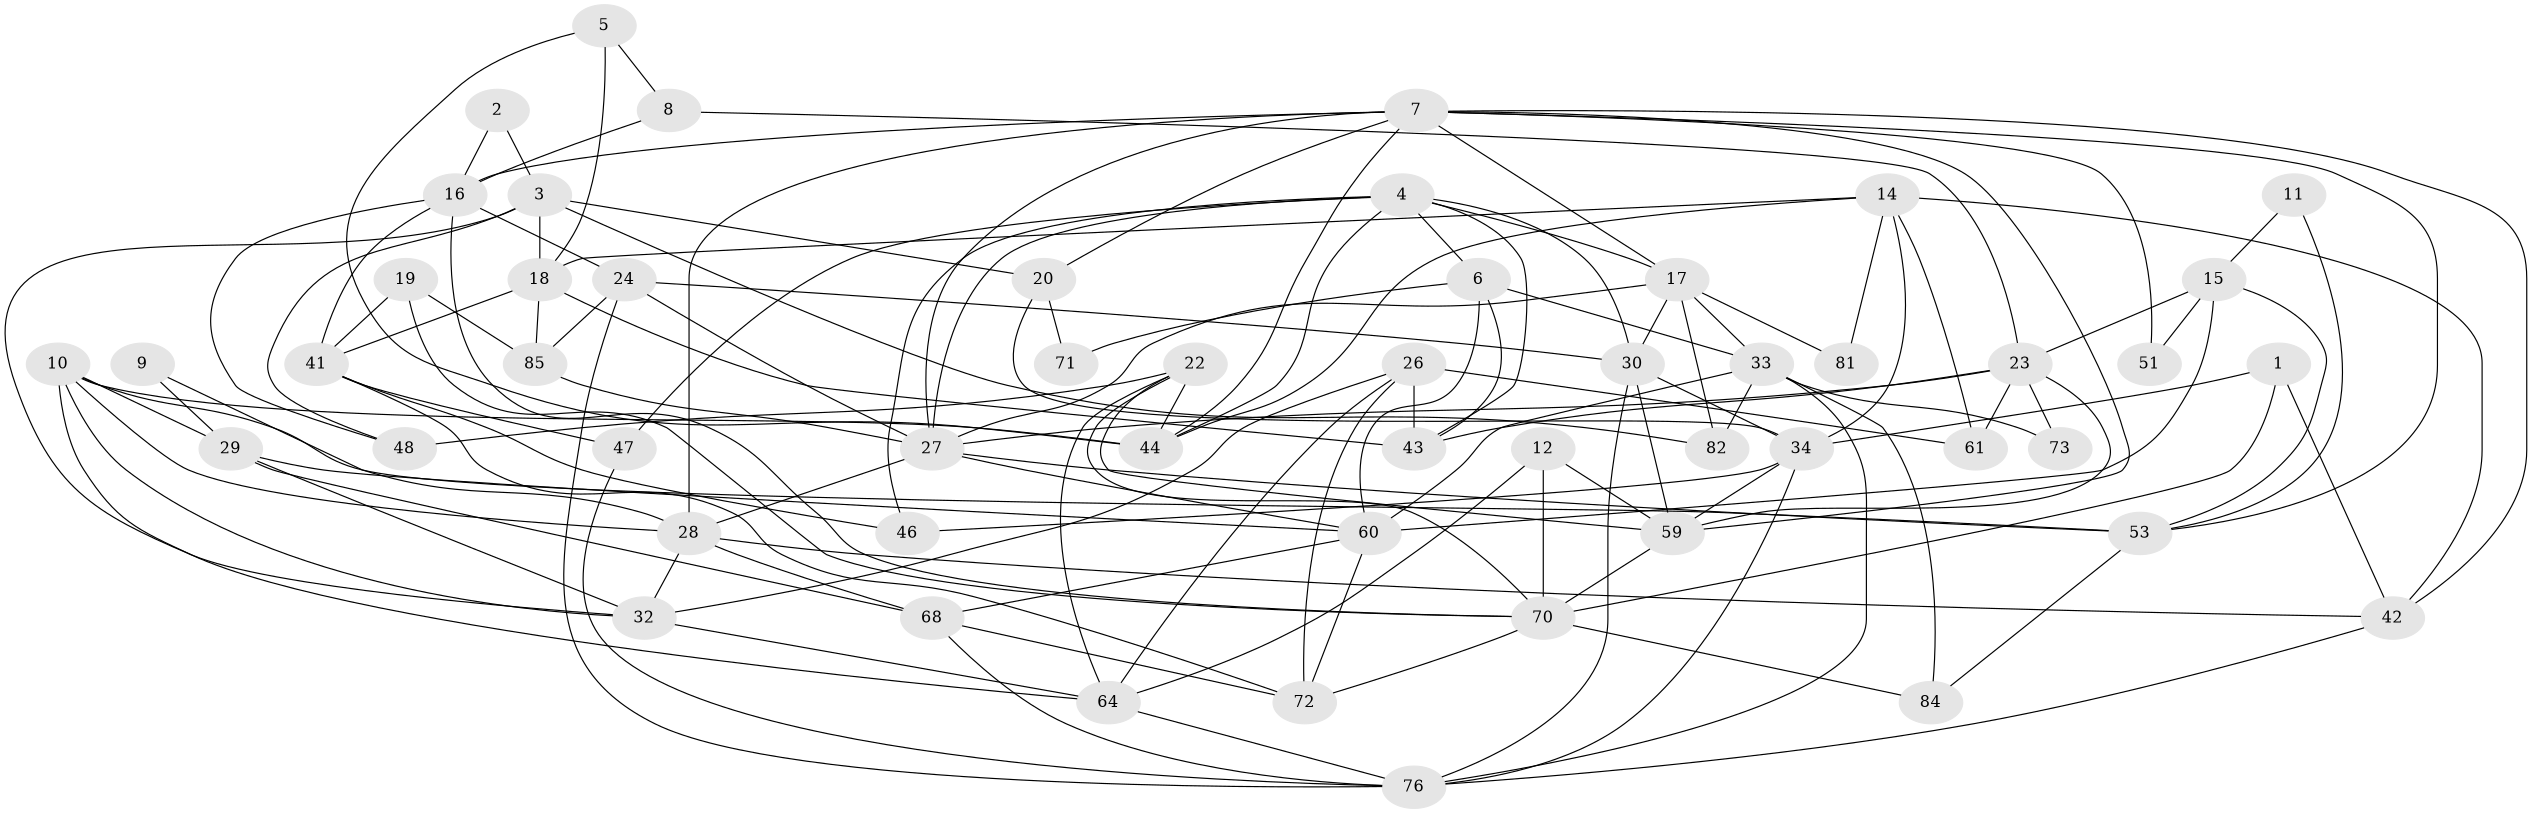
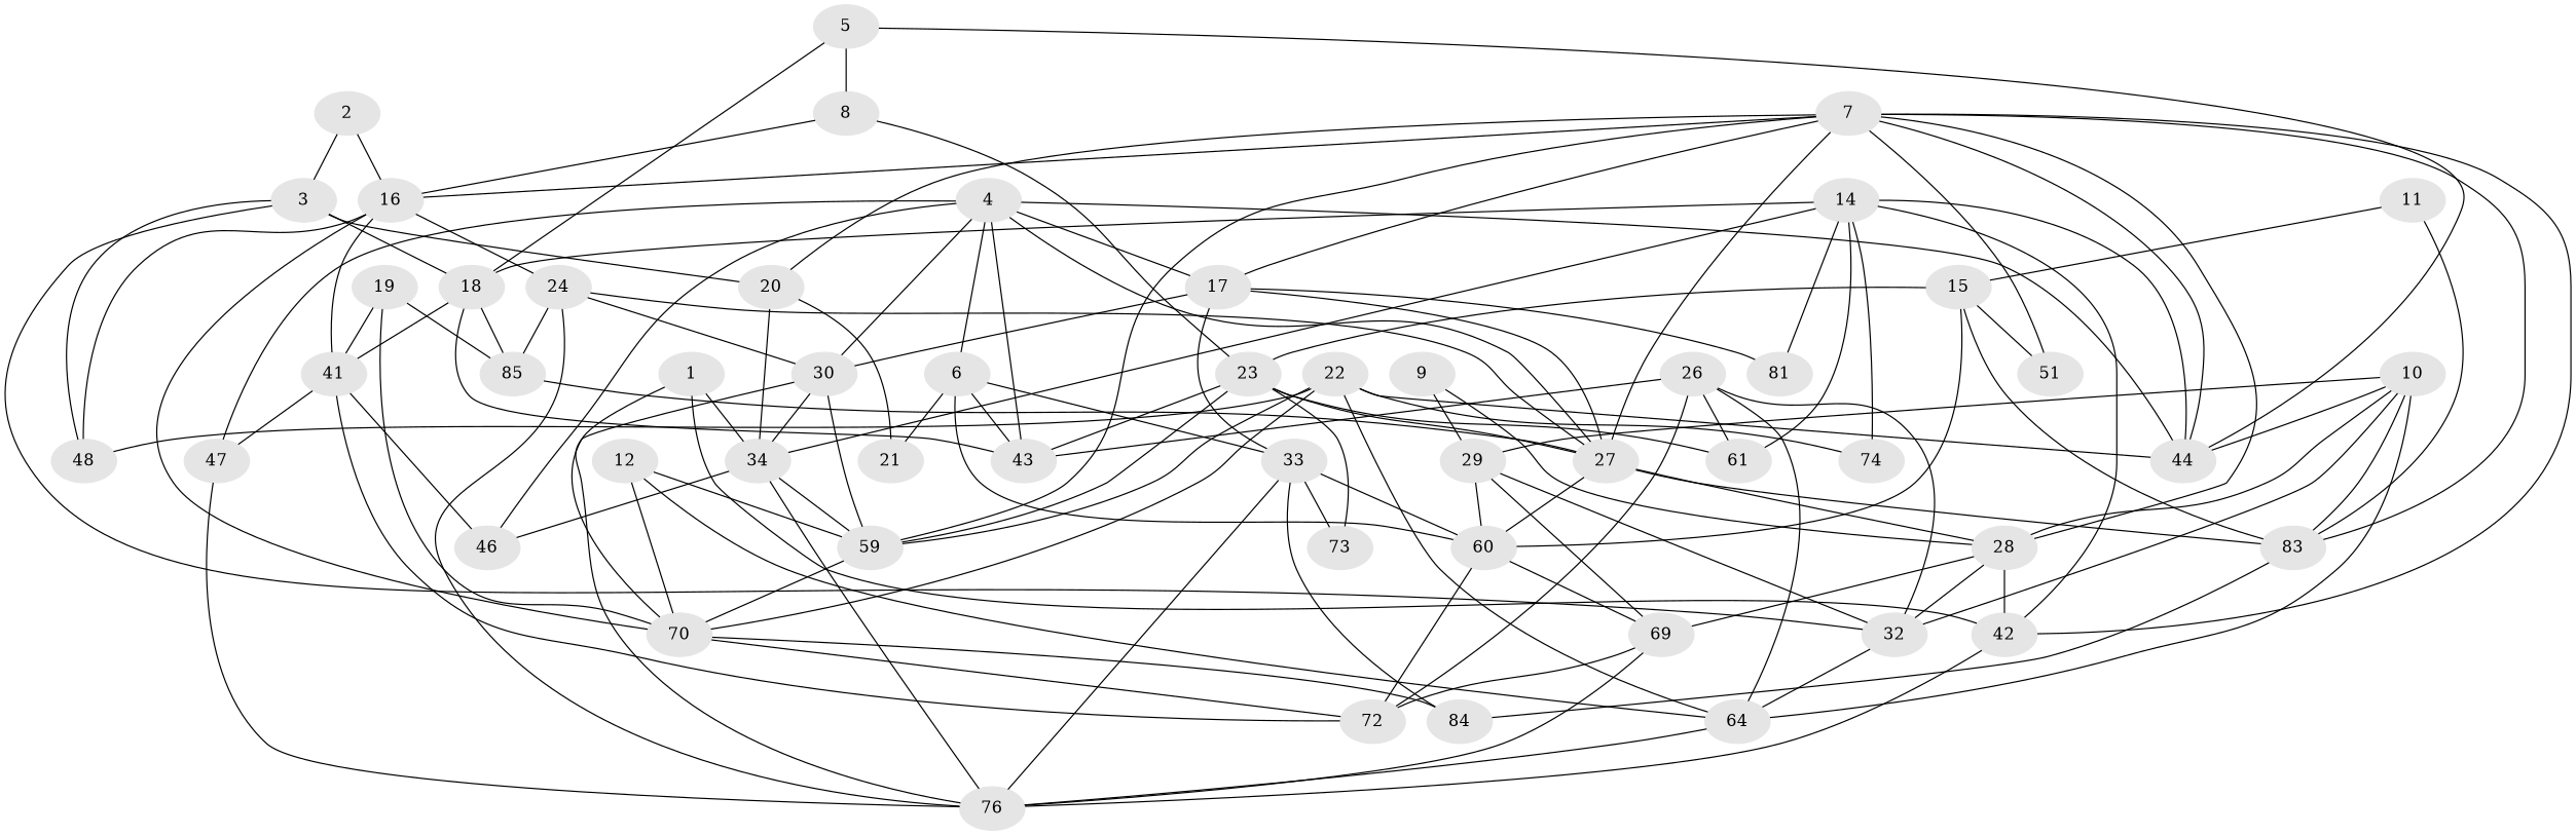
  graph {
    node [color=gray90 style=filled]
    34 [super="+56"]
    46
    59 [super="+79"]
    76 [super="+85"]
    1
    42 [super="+83"]
    70 [super="+78"]
    72
    84
    3 [super="+40"]
    18
    20 [super="+31"]
    32 [super="+69"]
    48
-   82
    2
    16 [super="+65"]
    24 [super="+36"]
    41 [super="+49"]
    43
    n21 [label=85]
-   21 [label=71]
+   21
    64 [super="+71"]
    4 [super="+38"]
    6 [super="+45"]
    17 [super="+37"]
    27 [super="+52"]
    30
    44 [super="+62"]
    47
    33 [super="+58"]
    60 [super="+63"]
    81
    28 [super="+80"]
-   53 [super="+67"]
+   53 [super="+67" label=83]
    5
    8
    23 [super="+54"]
    73
-   68
+   68 [label=69]
    7 [super="+13"]
    51
    61
    9
    29 [super="+57"]
    10 [super="+66"]
    15 [super="+77"]
    11
    12
    14 [super="+75"]
+   74
    19 [super="+35"]
    22 [super="+39"]
    26 [super="+55"]
    34 -- 46
    34 -- 59
    34 -- 76
    59 -- 70
    1 -- 34
    1 -- 42
    1 -- 70
    42 -- 76
    70 -- 72
    70 -- 84
    3 -- 18
    3 -- 20
    3 -- 32
    3 -- 48
-   3 -- 82
    18 -- 41
    18 -- 43
    18 -- n21
    20 -- 34
    20 -- 21
    32 -- 64
    2 -- 3
    2 -- 16
    16 -- 70
    16 -- 48
    16 -- 24
    16 -- 41
    24 -- 76
    24 -- n21
    24 -- 27
    24 -- 30
    41 -- 46
    41 -- 72
    41 -- 47
    n21 -- 27
    64 -- 76
    4 -- 46
    4 -- 43
    4 -- 6
    4 -- 17
    4 -- 27
    4 -- 30
    4 -- 44
    4 -- 47
    6 -- 43
    6 -- 21
    6 -- 33
    6 -- 60
-   17 -- 82
    17 -- 27
    17 -- 30
    17 -- 33
    17 -- 81
    27 -- 60
    27 -- 28
    27 -- 53
    30 -- 34
    30 -- 59
    30 -- 76
    47 -- 76
    33 -- 76
    33 -- 84
-   33 -- 82
    33 -- 60
    33 -- 73
    60 -- 72
    60 -- 68
    28 -- 42
    28 -- 32
    28 -- 68
    53 -- 84
    5 -- 18
    5 -- 44
    5 -- 8
    8 -- 16
    8 -- 23
    23 -- 59
    23 -- 43
    23 -- 27
    23 -- 73
    23 -- 61
    68 -- 76
    68 -- 72
    7 -- 59
    7 -- 42
    7 -- 20
    7 -- 16
    7 -- 17
    7 -- 27
    7 -- 44
    7 -- 28
    7 -- 53
    7 -- 51
    9 -- 28
    9 -- 29
    29 -- 32
    29 -- 60
    29 -- 68
    10 -- 32
    10 -- 64
    10 -- 44
    10 -- 28
    10 -- 53
    10 -- 29
    15 -- 60 [weight=2]
    15 -- 53
    15 -- 23
    15 -- 51
    11 -- 53
    11 -- 15
    12 -- 59
    12 -- 70
    12 -- 64
    14 -- 34
    14 -- 42
    14 -- 18
    14 -- 44
    14 -- 81
    14 -- 61
+   14 -- 74
    19 -- 70
    19 -- 41
    19 -- n21
    22 -- 59
    22 -- 70
    22 -- 48
    22 -- 64
    22 -- 44
+   22 -- 74
    26 -- 72
    26 -- 32
    26 -- 43
    26 -- 64
    26 -- 61
  }
